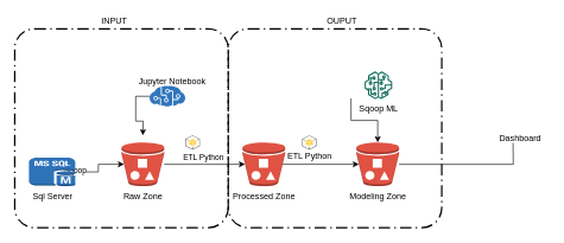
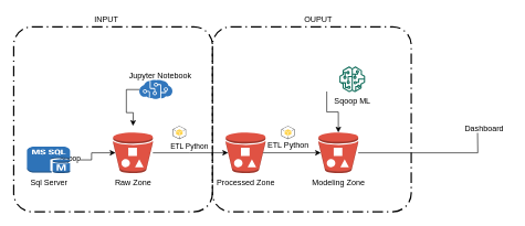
  <mxCell id="0" />
  <mxCell id="1" parent="0" />
  <mxCell id="2" value="" style="group" vertex="1" connectable="0" parent="1"><mxGeometry x="20" y="20" width="750" height="300" as="geometry" /></mxCell>
  <mxCell id="3" value="" style="rounded=1;arcSize=10;dashed=1;strokeColor=#000000;fillColor=none;gradientColor=none;dashPattern=8 3 1 3;strokeWidth=2;" vertex="1" parent="2"><mxGeometry y="20" width="300" height="280" as="geometry" /></mxCell>
  <mxCell id="4" value="Raw Zone" style="outlineConnect=0;dashed=0;verticalLabelPosition=bottom;verticalAlign=top;align=center;html=1;shape=mxgraph.aws3.bucket_with_objects;fillColor=#E05243;gradientColor=none;" vertex="1" parent="2"><mxGeometry x="150" y="180" width="60" height="61.5" as="geometry" /></mxCell>
  <mxCell id="5" value="Processed Zone" style="outlineConnect=0;dashed=0;verticalLabelPosition=bottom;verticalAlign=top;align=center;html=1;shape=mxgraph.aws3.bucket_with_objects;fillColor=#E05243;gradientColor=none;" vertex="1" parent="2"><mxGeometry x="320" y="180" width="60" height="61.5" as="geometry" /></mxCell>
  <mxCell id="6" style="edgeStyle=orthogonalEdgeStyle;rounded=0;orthogonalLoop=1;jettySize=auto;html=1;entryX=0.06;entryY=0.5;entryDx=0;entryDy=0;entryPerimeter=0;" edge="1" parent="2" source="4" target="5"><mxGeometry relative="1" as="geometry" /></mxCell>
  <mxCell id="7" value="ETL Python" style="edgeLabel;html=1;align=center;verticalAlign=middle;resizable=0;points=[];" vertex="1" connectable="0" parent="6"><mxGeometry x="-0.038" y="4" relative="1" as="geometry"><mxPoint y="-6.8" as="offset" /></mxGeometry></mxCell>
  <mxCell id="8" style="edgeStyle=orthogonalEdgeStyle;rounded=0;orthogonalLoop=1;jettySize=auto;html=1;" edge="1" parent="2" source="9"><mxGeometry relative="1" as="geometry"><mxPoint x="700" y="170" as="targetPoint" /></mxGeometry></mxCell>
- <mxCell id="9" value="Modeling Zone" style="outlineConnect=0;dashed=0;verticalLabelPosition=bottom;verticalAlign=top;align=center;html=1;shape=mxgraph.aws3.bucket_with_objects;fillColor=#E05243;gradientColor=none;" vertex="1" parent="2"><mxGeometry x="480" y="180" width="60" height="61.5" as="geometry" /></mxCell>
+ <mxCell id="9" value="Modeling Zone" style="outlineConnect=0;dashed=0;verticalLabelPosition=bottom;verticalAlign=top;align=center;html=1;shape=mxgraph.aws3.bucket_with_objects;fillColor=#E05243;gradientColor=none;" vertex="1" parent="2"><mxGeometry x="460" y="180" width="60" height="61.5" as="geometry" /></mxCell>
  <mxCell id="10" style="edgeStyle=orthogonalEdgeStyle;rounded=0;orthogonalLoop=1;jettySize=auto;html=1;exitX=0.94;exitY=0.5;exitDx=0;exitDy=0;exitPerimeter=0;entryX=0.06;entryY=0.5;entryDx=0;entryDy=0;entryPerimeter=0;" edge="1" parent="2" source="5" target="9"><mxGeometry relative="1" as="geometry" /></mxCell>
  <mxCell id="11" value="ETL Python" style="text;html=1;align=center;verticalAlign=middle;resizable=0;points=[];autosize=1;" vertex="1" parent="2"><mxGeometry x="373.5" y="190" width="80" height="20" as="geometry" /></mxCell>
  <mxCell id="12" value="Dashboard" style="shape=image;html=1;verticalAlign=top;verticalLabelPosition=bottom;labelBackgroundColor=#ffffff;imageAspect=0;aspect=fixed;image=https://cdn2.iconfinder.com/data/icons/office-38/24/office-22-128.png" vertex="1" parent="2"><mxGeometry x="670" y="80" width="80" height="80" as="geometry" /></mxCell>
  <mxCell id="13" value="Sqoop" style="edgeStyle=orthogonalEdgeStyle;rounded=0;orthogonalLoop=1;jettySize=auto;html=1;entryX=0.06;entryY=0.5;entryDx=0;entryDy=0;entryPerimeter=0;" edge="1" parent="2" source="14" target="4"><mxGeometry x="0.068" y="18" relative="1" as="geometry"><mxPoint x="-15" y="7" as="offset" /></mxGeometry></mxCell>
  <mxCell id="14" value="Sql Server" style="outlineConnect=0;dashed=0;verticalLabelPosition=bottom;verticalAlign=top;align=center;html=1;shape=mxgraph.aws3.ms_sql_instance;fillColor=#2E73B8;gradientColor=none;" vertex="1" parent="2"><mxGeometry x="20" y="201.5" width="65" height="40" as="geometry" /></mxCell>
  <mxCell id="15" style="edgeStyle=orthogonalEdgeStyle;rounded=0;orthogonalLoop=1;jettySize=auto;html=1;" edge="1" parent="2" source="17"><mxGeometry relative="1" as="geometry"><mxPoint x="180" y="170" as="targetPoint" /></mxGeometry></mxCell>
  <mxCell id="16" value="" style="group" vertex="1" connectable="0" parent="2"><mxGeometry x="190" y="41" width="99" height="89" as="geometry" /></mxCell>
  <mxCell id="17" value="" style="aspect=fixed;html=1;points=[];align=center;image;fontSize=12;image=img/lib/mscae/Cognitive_Services.svg;" vertex="1" parent="16"><mxGeometry y="59" width="50" height="30" as="geometry" /></mxCell>
  <mxCell id="18" value="Jupyter Notebook" style="shape=image;html=1;verticalAlign=top;verticalLabelPosition=bottom;labelBackgroundColor=#ffffff;imageAspect=0;aspect=fixed;image=https://cdn1.iconfinder.com/data/icons/hawcons/32/698565-icon-53-notebook-list-128.png" vertex="1" parent="16"><mxGeometry x="11" width="39" height="39" as="geometry" /></mxCell>
  <mxCell id="19" value="" style="outlineConnect=0;dashed=0;verticalLabelPosition=bottom;verticalAlign=top;align=center;html=1;shape=mxgraph.aws3.android;fillColor=#FFD44F;gradientColor=none;" vertex="1" parent="2"><mxGeometry x="240" y="170" width="20" height="20" as="geometry" /></mxCell>
  <mxCell id="20" value="" style="outlineConnect=0;dashed=0;verticalLabelPosition=bottom;verticalAlign=top;align=center;html=1;shape=mxgraph.aws3.android;fillColor=#FFD44F;gradientColor=none;" vertex="1" parent="2"><mxGeometry x="404" y="170" width="20" height="20" as="geometry" /></mxCell>
  <mxCell id="21" style="edgeStyle=orthogonalEdgeStyle;rounded=0;orthogonalLoop=1;jettySize=auto;html=1;entryX=0.5;entryY=0;entryDx=0;entryDy=0;entryPerimeter=0;" edge="1" parent="2" source="23" target="9"><mxGeometry relative="1" as="geometry" /></mxCell>
  <mxCell id="22" value="" style="group" vertex="1" connectable="0" parent="2"><mxGeometry x="453.5" y="80" width="77" height="39" as="geometry" /></mxCell>
  <mxCell id="23" value="" style="shape=image;html=1;verticalAlign=top;verticalLabelPosition=bottom;labelBackgroundColor=#ffffff;imageAspect=0;aspect=fixed;image=https://cdn3.iconfinder.com/data/icons/logos-and-brands-adobe/512/267_Python-128.png" vertex="1" parent="22"><mxGeometry width="38" height="38" as="geometry" /></mxCell>
  <mxCell id="24" value="&lt;span style=&quot;color: rgb(0 , 0 , 0) ; background-color: rgb(255 , 255 , 255)&quot;&gt;Sqoop ML&lt;/span&gt;" style="outlineConnect=0;fontColor=#232F3E;gradientColor=none;fillColor=#116D5B;strokeColor=none;dashed=0;verticalLabelPosition=bottom;verticalAlign=top;align=center;html=1;fontSize=12;fontStyle=0;aspect=fixed;pointerEvents=1;shape=mxgraph.aws4.sagemaker_model;" vertex="1" parent="22"><mxGeometry x="38" width="39" height="39" as="geometry" /></mxCell>
  <mxCell id="25" value="" style="rounded=1;arcSize=10;dashed=1;strokeColor=#000000;fillColor=none;gradientColor=none;dashPattern=8 3 1 3;strokeWidth=2;" vertex="1" parent="2"><mxGeometry x="300" y="20" width="300" height="280" as="geometry" /></mxCell>
  <mxCell id="26" value="INPUT" style="text;html=1;strokeColor=none;fillColor=none;align=center;verticalAlign=middle;whiteSpace=wrap;rounded=0;" vertex="1" parent="2"><mxGeometry x="120" width="40" height="20" as="geometry" /></mxCell>
  <mxCell id="27" value="OUPUT" style="text;html=1;strokeColor=none;fillColor=none;align=center;verticalAlign=middle;whiteSpace=wrap;rounded=0;" vertex="1" parent="2"><mxGeometry x="440" width="40" height="20" as="geometry" /></mxCell>
